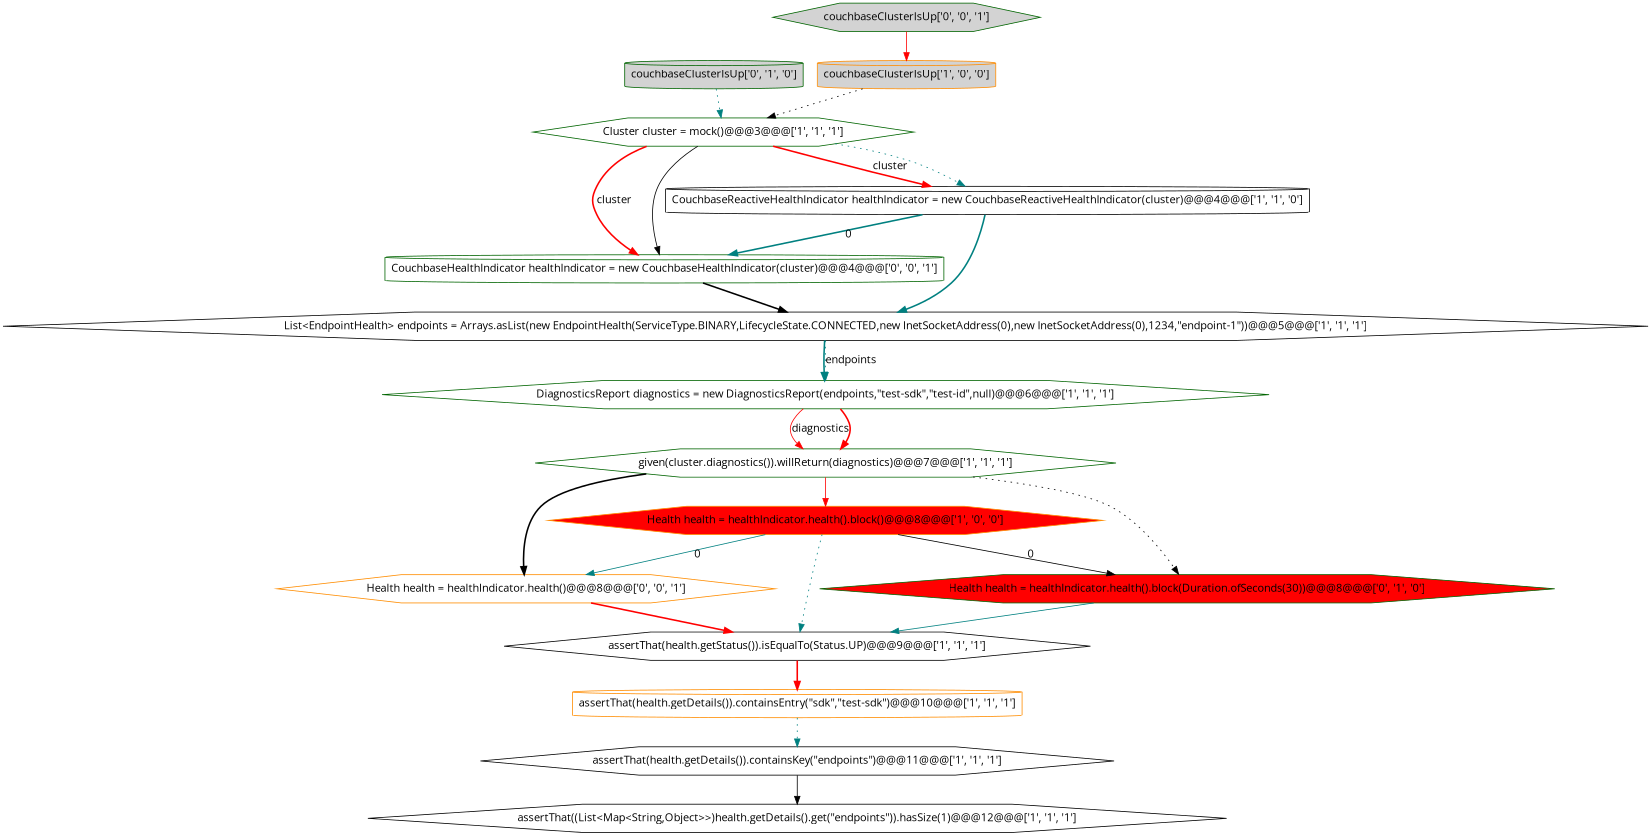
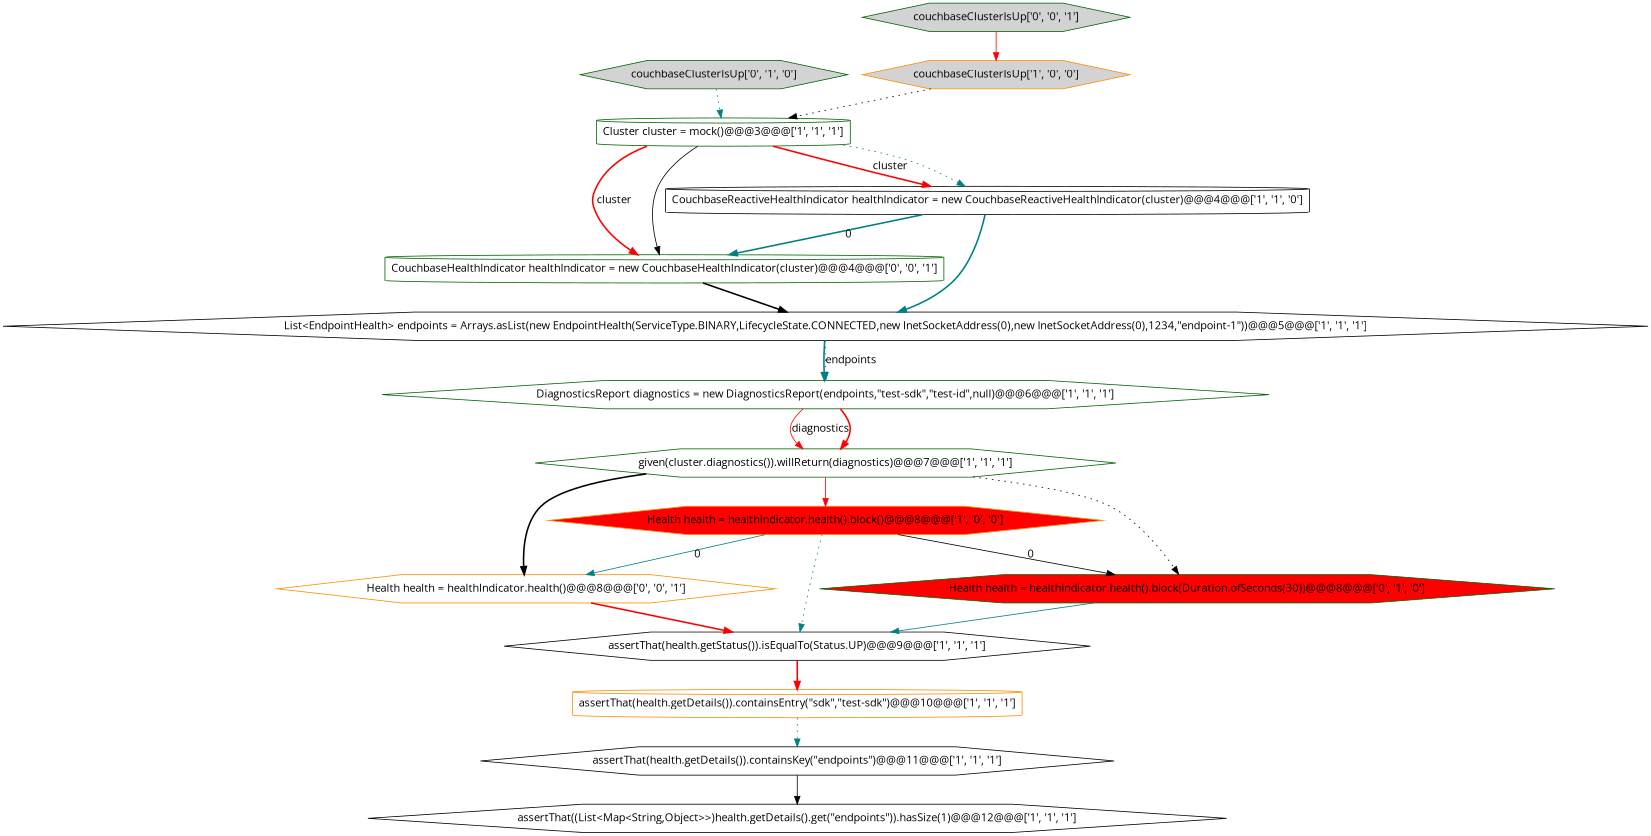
  digraph {
    fontname="Open Sans"
    node [color=darkgreen fillcolor=white fontname="Open Sans" shape=hexagon style=filled]
    edge [color=teal fontname="Open Sans" style=bold]
    n1 [label="CouchbaseHealthIndicator healthIndicator = new CouchbaseHealthIndicator(cluster)@@@4@@@['0', '0', '1']" shape=cylinder]
    n2 [color=black label="List<EndpointHealth> endpoints = Arrays.asList(new EndpointHealth(ServiceType.BINARY,LifecycleState.CONNECTED,new InetSocketAddress(0),new InetSocketAddress(0),1234,\"endpoint-1\"))@@@5@@@['1', '1', '1']"]
    n3 [label="DiagnosticsReport diagnostics = new DiagnosticsReport(endpoints,\"test-sdk\",\"test-id\",null)@@@6@@@['1', '1', '1']"]
    n4 [color=darkorange label="Health health = healthIndicator.health()@@@8@@@['0', '0', '1']"]
    n5 [color=black label="assertThat(health.getStatus()).isEqualTo(Status.UP)@@@9@@@['1', '1', '1']"]
    n6 [color=darkorange label="assertThat(health.getDetails()).containsEntry(\"sdk\",\"test-sdk\")@@@10@@@['1', '1', '1']" shape=cylinder]
    n7 [color=darkorange fillcolor=red label="Health health = healthIndicator.health().block()@@@8@@@['1', '0', '0']"]
    n8 [fillcolor=red label="Health health = healthIndicator.health().block(Duration.ofSeconds(30))@@@8@@@['0', '1', '0']"]
-   n9 [fillcolor=lightgray label="couchbaseClusterIsUp['0', '1', '0']" shape=cylinder]
-   n10 [label="Cluster cluster = mock()@@@3@@@['1', '1', '1']"]
+   n9 [fillcolor=lightgray label="couchbaseClusterIsUp['0', '1', '0']"]
+   n10 [label="Cluster cluster = mock()@@@3@@@['1', '1', '1']" shape=cylinder]
    n11 [color=black label="CouchbaseReactiveHealthIndicator healthIndicator = new CouchbaseReactiveHealthIndicator(cluster)@@@4@@@['1', '1', '0']" shape=cylinder]
    n12 [label="given(cluster.diagnostics()).willReturn(diagnostics)@@@7@@@['1', '1', '1']"]
    n13 [color=black label="assertThat(health.getDetails()).containsKey(\"endpoints\")@@@11@@@['1', '1', '1']"]
    n14 [color=black label="assertThat((List<Map<String,Object>>)health.getDetails().get(\"endpoints\")).hasSize(1)@@@12@@@['1', '1', '1']"]
-   n15 [color=darkorange fillcolor=lightgray label="couchbaseClusterIsUp['1', '0', '0']" shape=cylinder]
+   n15 [color=darkorange fillcolor=lightgray label="couchbaseClusterIsUp['1', '0', '0']"]
    n16 [fillcolor=lightgray label="couchbaseClusterIsUp['0', '0', '1']"]
    n1 -> n2 [color=black]
    n2 -> n3
    n2 -> n3 [label=endpoints style=dotted]
    n3 -> n12 [color=red label=diagnostics style=solid]
    n3 -> n12 [color=red]
    n4 -> n5 [color=red]
    n5 -> n6 [color=red]
    n6 -> n13 [style=dotted]
    n7 -> n4 [label=0 style=solid]
    n7 -> n5 [style=dotted]
    n7 -> n8 [color=black label=0 style=solid]
    n8 -> n5 [style=solid]
    n9 -> n10 [style=dotted]
    n10 -> n1 [color=red label=cluster]
    n10 -> n1 [color=black style=solid]
    n10 -> n11 [color=red label=cluster]
    n10 -> n11 [style=dotted]
    n11 -> n1 [label=0]
    n11 -> n2
    n12 -> n4 [color=black]
    n12 -> n7 [color=red style=solid]
    n12 -> n8 [color=black style=dotted]
    n13 -> n14 [color=black style=solid]
    n15 -> n10 [color=black style=dotted]
    n16 -> n15 [color=red style=solid]
  }
